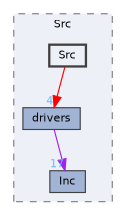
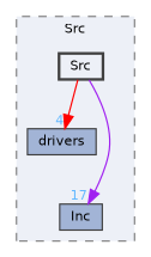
  digraph {
    compound=true
    node [color=grey25 fillcolor="#a2b4d6" fontname=Helvetica fontsize=10 shape=box style=filled]
    edge [fontcolor=steelblue1 fontname=Helvetica fontsize=10 labeldistance=1.5 labelfontname=Helvetica labelfontsize=10]
    n1 [height=0.2 label=drivers width=0.4]
    n2 [height=0.2 label=Inc width=0.4]
    n3 [fillcolor="#edf0f7" height=0.2 label=Src style="filled,bold" width=0.4]
    subgraph cluster_1 {
      bgcolor="#edf0f7"
      fontname=Helvetica
      fontsize=10
      label=Src
      pencolor=grey50
      style="filled,dashed"
      n1
      n2
      n3
    }
    n3 -> n1 [color=red headlabel=4]
-   n1 -> n2 [color=purple headlabel=17]
+   n3 -> n2 [color=purple headlabel=17]
  }
